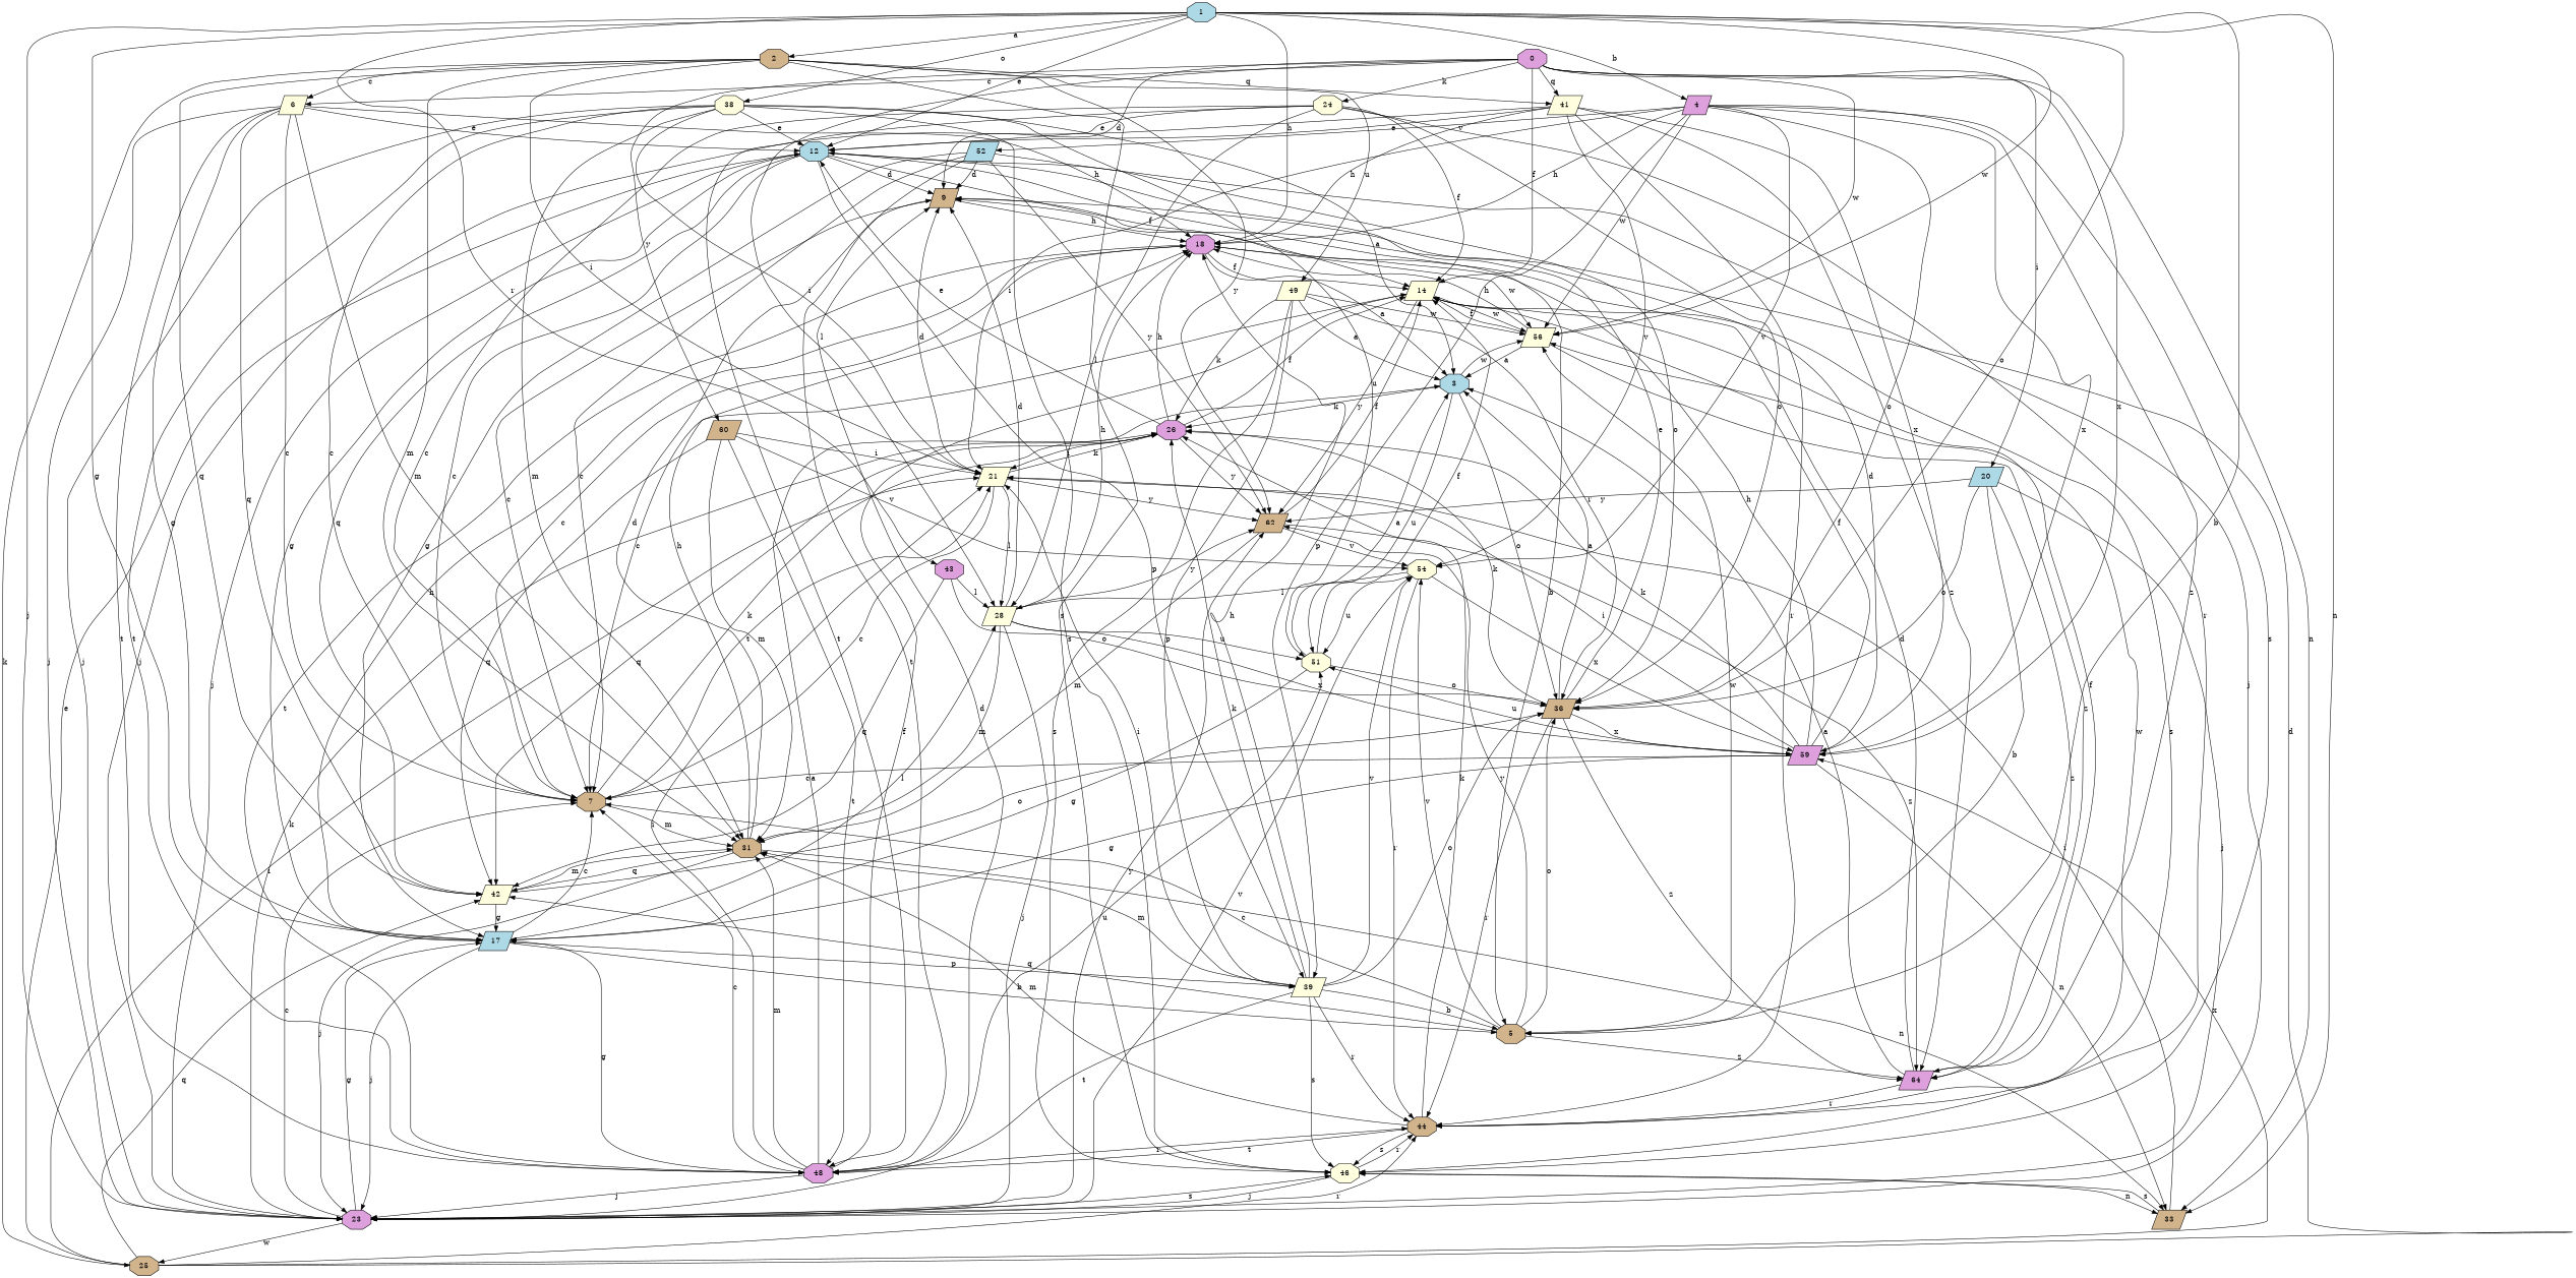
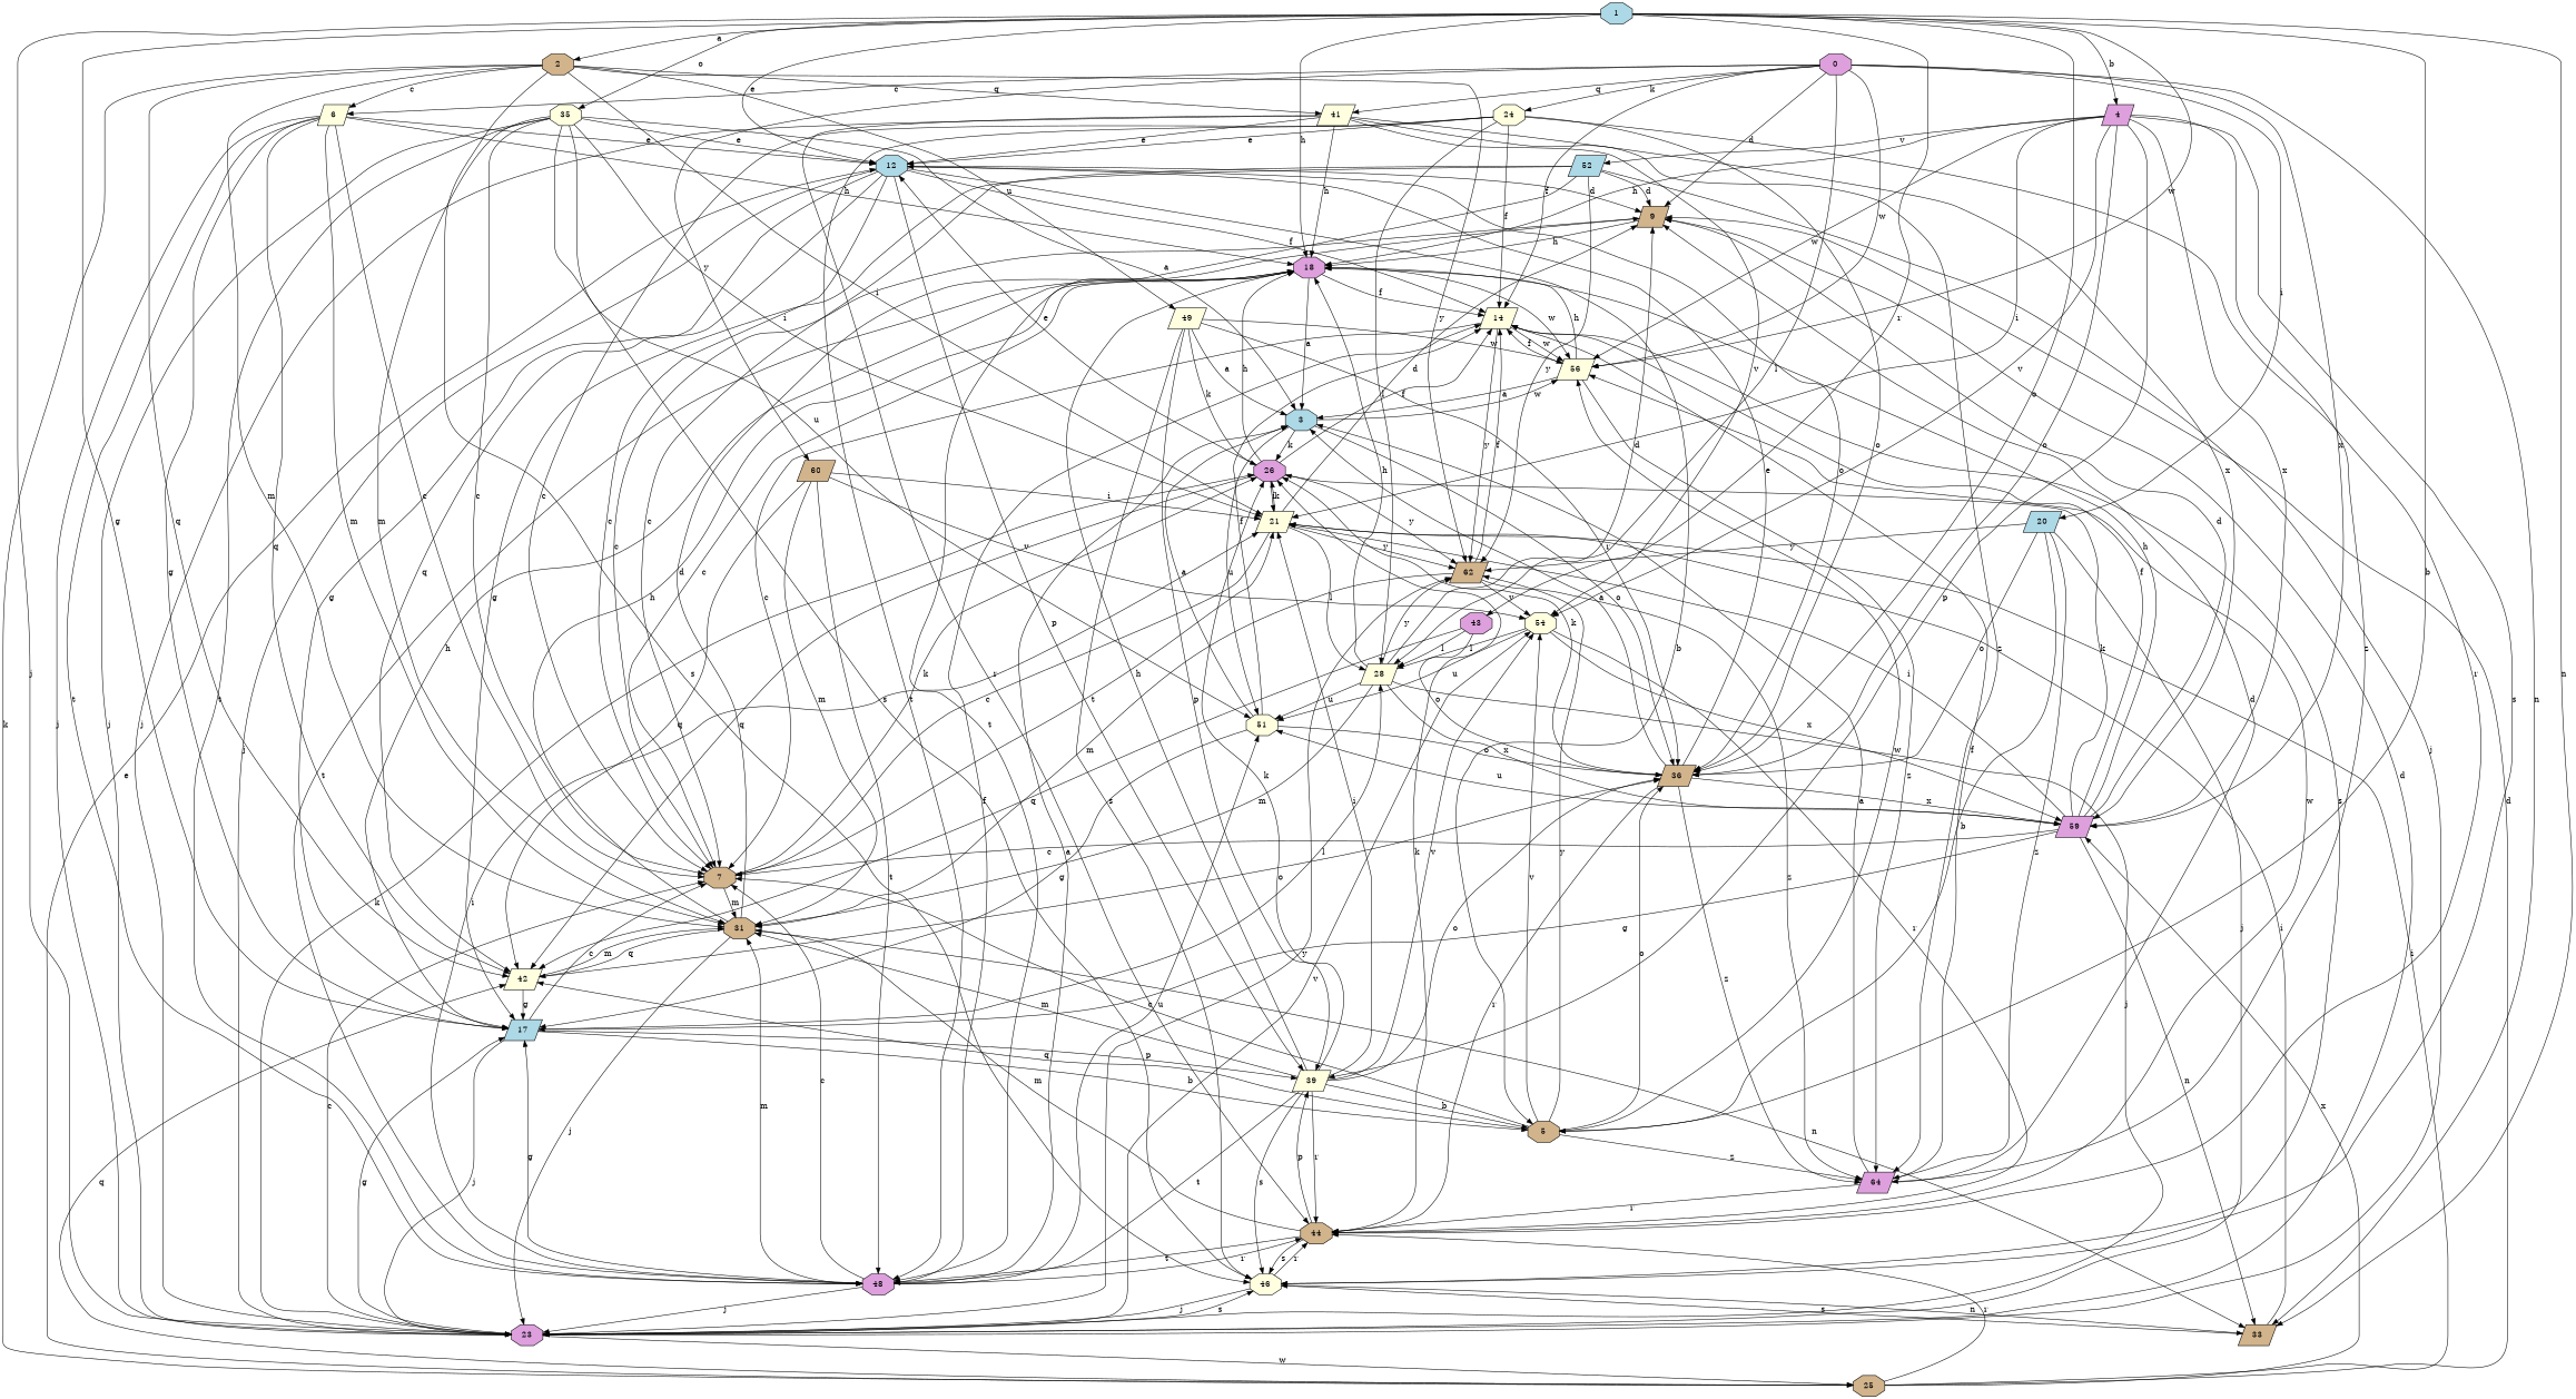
  strict digraph {
    node [fillcolor=lightyellow shape=octagon style=filled]
    0 [fillcolor=plum]
    6 [shape=parallelogram]
    9 [fillcolor=tan shape=parallelogram]
    14 [shape=parallelogram]
    20 [fillcolor=lightblue shape=parallelogram]
    24
    28 [shape=parallelogram]
    33 [fillcolor=tan shape=parallelogram]
    41 [shape=parallelogram]
    56 [shape=parallelogram]
    59 [fillcolor=plum shape=parallelogram]
    60 [fillcolor=tan shape=parallelogram]
    12 [fillcolor=lightblue]
    17 [fillcolor=lightblue shape=parallelogram]
    18 [fillcolor=plum]
    23 [fillcolor=plum]
    31 [fillcolor=tan]
    42 [shape=parallelogram]
    7 [fillcolor=tan]
    48 [fillcolor=plum]
    46
    62 [fillcolor=tan shape=parallelogram]
    5 [fillcolor=tan]
    36 [fillcolor=tan shape=parallelogram]
    64 [fillcolor=plum shape=parallelogram]
    44 [fillcolor=tan]
    51
    21 [shape=parallelogram]
    54
    3 [fillcolor=lightblue]
    26 [fillcolor=plum]
    1 [fillcolor=lightblue]
    2 [fillcolor=tan]
    4 [fillcolor=plum shape=parallelogram]
-   35 [label=38]
+   35
    43 [fillcolor=plum]
    25 [fillcolor=tan]
    49 [shape=parallelogram]
    39 [shape=parallelogram]
    52 [fillcolor=lightblue shape=parallelogram]
    0 -> 6 [label=c]
    0 -> 9 [label=d]
    0 -> 14 [label=f]
    0 -> 20 [label=i]
    0 -> 24 [label=k]
    0 -> 28 [label=l]
    0 -> 33 [label=n]
    0 -> 41 [label=q]
    0 -> 56 [label=w]
    0 -> 59 [label=x]
    0 -> 60 [label=y]
    6 -> 12 [label=e]
    6 -> 17 [label=g]
    6 -> 18 [label=h]
    6 -> 23 [label=j]
    6 -> 31 [label=m]
    6 -> 42 [label=q]
    6 -> 7 [label=c]
    6 -> 48 [label=t]
    9 -> 18 [label=h]
    9 -> 7 [label=c]
    14 -> 56 [label=w]
    14 -> 7 [label=c]
    14 -> 46 [label=s]
    14 -> 62 [label=y]
    20 -> 23 [label=j]
    20 -> 62 [label=y]
    20 -> 5 [label=b]
    20 -> 36 [label=o]
    20 -> 64 [label=z]
    24 -> 14 [label=f]
    24 -> 28 [label=l]
    24 -> 12 [label=e]
    24 -> 7 [label=c]
    24 -> 48 [label=t]
    24 -> 36 [label=o]
    24 -> 44 [label=r]
    28 -> 9 [label=d]
    28 -> 59 [label=x]
    28 -> 18 [label=h]
    28 -> 23 [label=j]
    28 -> 31 [label=m]
    28 -> 62 [label=y]
    28 -> 51 [label=u]
    33 -> 46 [label=s]
    33 -> 21 [label=i]
    41 -> 59 [label=x]
    41 -> 12 [label=e]
    41 -> 18 [label=h]
    41 -> 23 [label=j]
    41 -> 64 [label=z]
    41 -> 44 [label=r]
    41 -> 54 [label=v]
    56 -> 14 [label=f]
    56 -> 18 [label=h]
    56 -> 64 [label=z]
    56 -> 3 [label=a]
    59 -> 9 [label=d]
    59 -> 14 [label=f]
    59 -> 33 [label=n]
    59 -> 17 [label=g]
    59 -> 18 [label=h]
    59 -> 7 [label=c]
    59 -> 51 [label=u]
    59 -> 21 [label=i]
    59 -> 26 [label=k]
    60 -> 31 [label=m]
    60 -> 42 [label=q]
    60 -> 48 [label=t]
    60 -> 21 [label=i]
    60 -> 54 [label=v]
    12 -> 9 [label=d]
    12 -> 14 [label=f]
    12 -> 17 [label=g]
    12 -> 23 [label=j]
    12 -> 42 [label=q]
    12 -> 7 [label=c]
    12 -> 5 [label=b]
    12 -> 36 [label=o]
    12 -> 39 [label=p]
    17 -> 28 [label=l]
    17 -> 18 [label=h]
    17 -> 23 [label=j]
    17 -> 7 [label=c]
    17 -> 5 [label=b]
    17 -> 39 [label=p]
    18 -> 14 [label=f]
    18 -> 56 [label=w]
    18 -> 7 [label=c]
    18 -> 48 [label=t]
    18 -> 3 [label=a]
    23 -> 9 [label=d]
    23 -> 17 [label=g]
    23 -> 7 [label=c]
    23 -> 46 [label=s]
    23 -> 62 [label=y]
    23 -> 54 [label=v]
    23 -> 26 [label=k]
    23 -> 25 [label=w]
    31 -> 9 [label=d]
    31 -> 33 [label=n]
    31 -> 18 [label=h]
    31 -> 23 [label=j]
    31 -> 42 [label=q]
    42 -> 17 [label=g]
    42 -> 31 [label=m]
    42 -> 36 [label=o]
    7 -> 31 [label=m]
    7 -> 21 [label=t]
    7 -> 26 [label=k]
    48 -> 14 [label=f]
    48 -> 17 [label=g]
    48 -> 23 [label=j]
    48 -> 31 [label=m]
    48 -> 7 [label=c]
    48 -> 44 [label=r]
    48 -> 51 [label=u]
    48 -> 21 [label=i]
    48 -> 3 [label=a]
    46 -> 33 [label=n]
    46 -> 23 [label=j]
    46 -> 44 [label=r]
    62 -> 14 [label=f]
    62 -> 31 [label=m]
    62 -> 64 [label=z]
    62 -> 54 [label=v]
    5 -> 56 [label=w]
    5 -> 42 [label=q]
    5 -> 7 [label=c]
    5 -> 62 [label=y]
    5 -> 36 [label=o]
    5 -> 64 [label=z]
    5 -> 54 [label=v]
    36 -> 59 [label=x]
    36 -> 12 [label=e]
    36 -> 64 [label=z]
    36 -> 44 [label=r]
    36 -> 3 [label=a]
    36 -> 26 [label=k]
    64 -> 9 [label=d]
    64 -> 14 [label=f]
    64 -> 44 [label=r]
    64 -> 3 [label=a]
    44 -> 56 [label=w]
    44 -> 31 [label=m]
    44 -> 48 [label=t]
    44 -> 46 [label=s]
    44 -> 26 [label=k]
+   44 -> 39 [label=p]
    51 -> 14 [label=f]
    51 -> 17 [label=g]
    51 -> 36 [label=o]
    51 -> 3 [label=a]
    21 -> 9 [label=d]
    21 -> 28 [label=l]
    21 -> 7 [label=c]
    21 -> 62 [label=y]
    21 -> 26 [label=k]
    54 -> 28 [label=l]
    54 -> 59 [label=x]
    54 -> 44 [label=r]
    54 -> 51 [label=u]
    3 -> 56 [label=w]
    3 -> 36 [label=o]
    3 -> 51 [label=u]
    3 -> 26 [label=k]
    26 -> 14 [label=f]
    26 -> 12 [label=e]
    26 -> 18 [label=h]
    26 -> 42 [label=q]
    26 -> 62 [label=y]
    26 -> 21 [label=i]
    1 -> 33 [label=n]
    1 -> 56 [label=w]
    1 -> 12 [label=e]
    1 -> 17 [label=g]
    1 -> 18 [label=h]
    1 -> 23 [label=j]
    1 -> 5 [label=b]
    1 -> 36 [label=o]
    1 -> 2 [label=a]
    1 -> 4 [label=b]
    1 -> 35 [label=o]
    1 -> 43 [label=r]
    2 -> 6 [label=c]
    2 -> 41 [label=q]
    2 -> 31 [label=m]
    2 -> 42 [label=q]
    2 -> 46 [label=s]
    2 -> 62 [label=y]
    2 -> 21 [label=i]
    2 -> 25 [label=k]
    2 -> 49 [label=u]
    4 -> 56 [label=w]
    4 -> 59 [label=x]
    4 -> 18 [label=h]
    4 -> 46 [label=s]
    4 -> 36 [label=o]
    4 -> 64 [label=z]
    4 -> 21 [label=i]
    4 -> 54 [label=v]
    4 -> 39 [label=p]
    4 -> 52 [label=v]
    35 -> 12 [label=e]
    35 -> 23 [label=j]
    35 -> 31 [label=m]
    35 -> 7 [label=c]
    35 -> 48 [label=t]
    35 -> 46 [label=s]
    35 -> 51 [label=u]
    35 -> 21 [label=i]
    35 -> 3 [label=a]
    43 -> 28 [label=l]
    43 -> 42 [label=q]
    43 -> 36 [label=o]
    25 -> 9 [label=d]
    25 -> 59 [label=x]
    25 -> 12 [label=e]
    25 -> 42 [label=q]
    25 -> 44 [label=r]
    25 -> 21 [label=i]
    49 -> 56 [label=w]
    49 -> 46 [label=s]
    49 -> 36 [label=r]
    49 -> 3 [label=a]
    49 -> 26 [label=k]
    49 -> 39 [label=p]
    39 -> 18 [label=h]
    39 -> 31 [label=m]
    39 -> 48 [label=t]
    39 -> 46 [label=s]
    39 -> 5 [label=b]
    39 -> 36 [label=o]
    39 -> 44 [label=r]
    39 -> 21 [label=i]
    39 -> 54 [label=v]
    39 -> 26 [label=k]
    52 -> 9 [label=d]
    52 -> 17 [label=g]
    52 -> 23 [label=j]
    52 -> 7 [label=c]
    52 -> 48 [label=t]
    52 -> 62 [label=y]
  }
